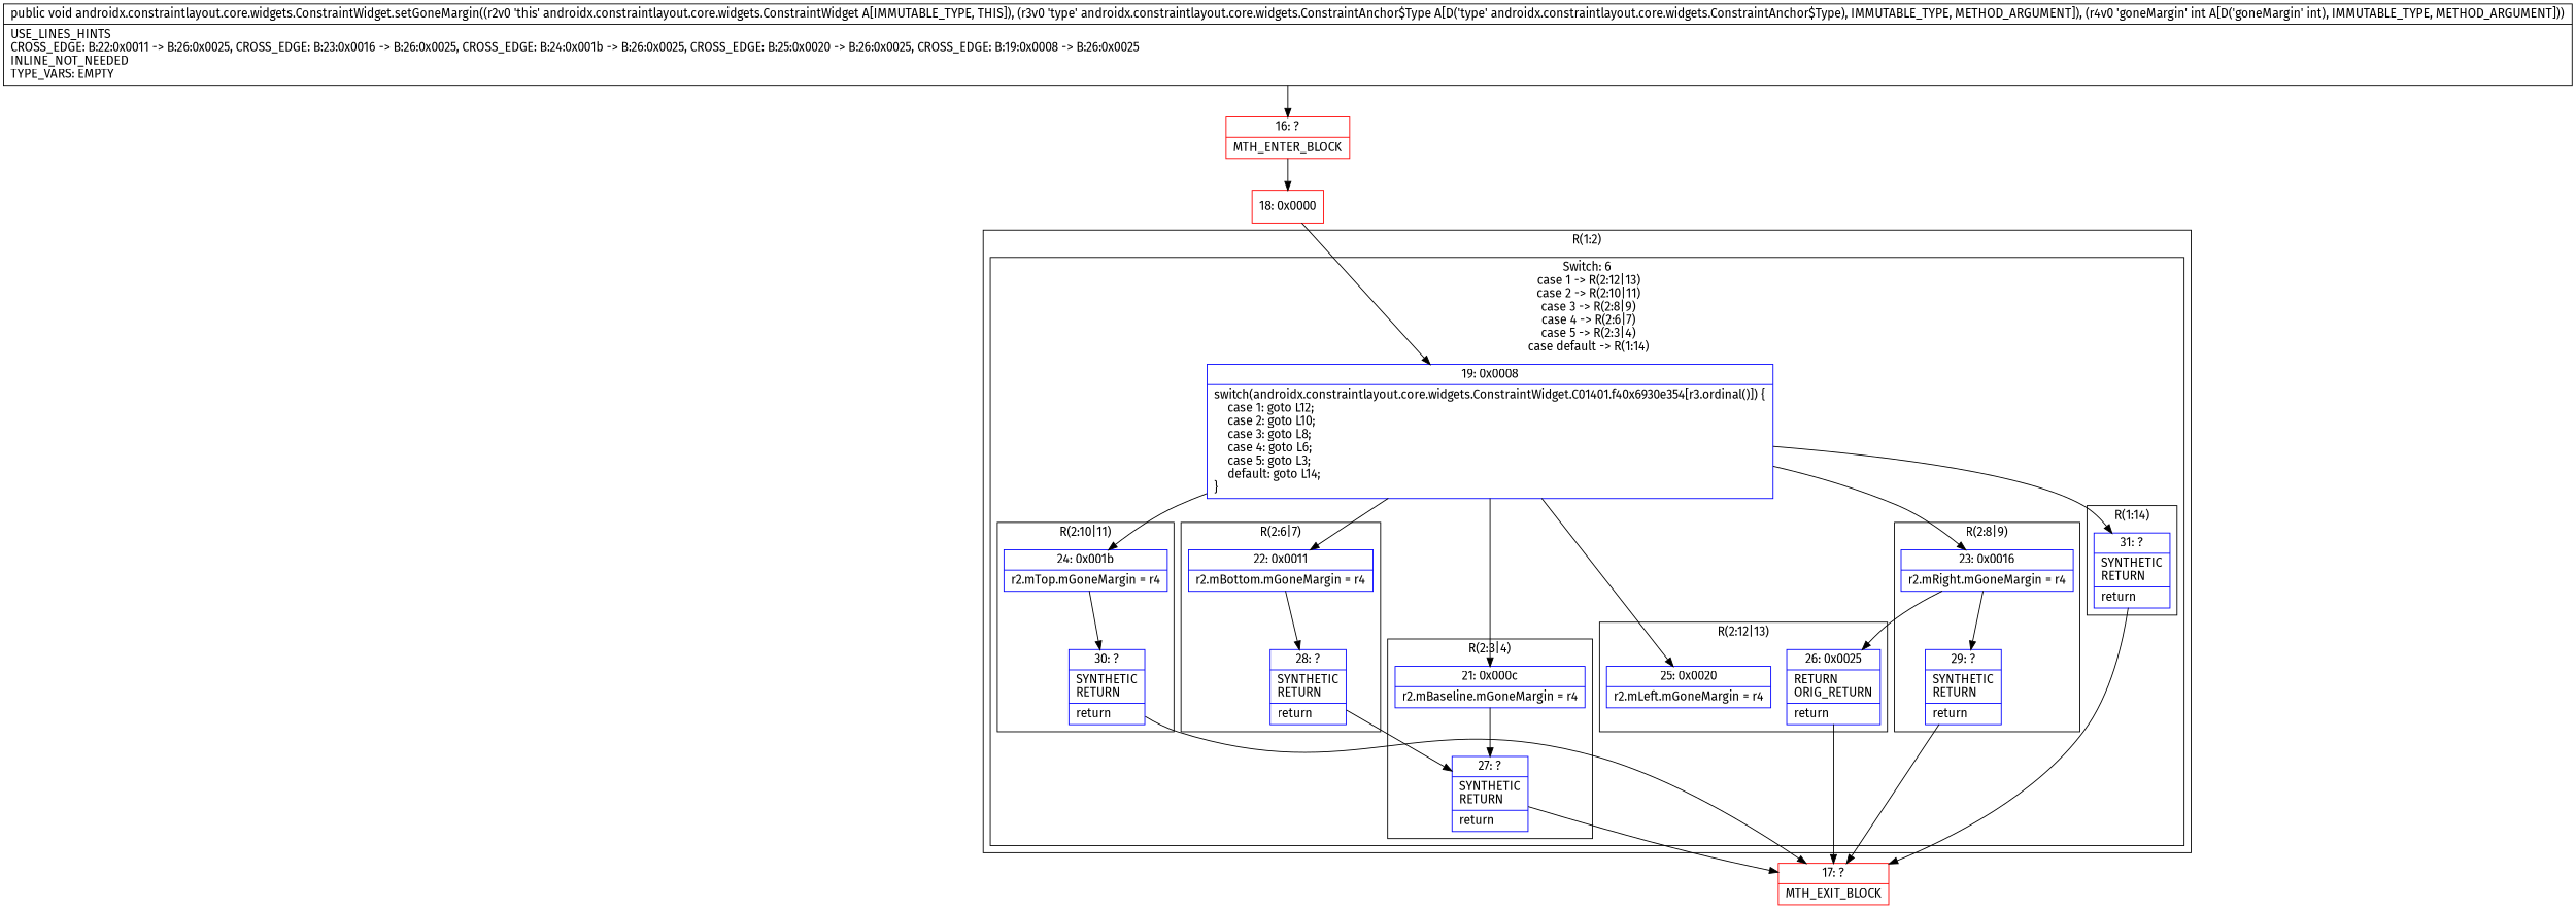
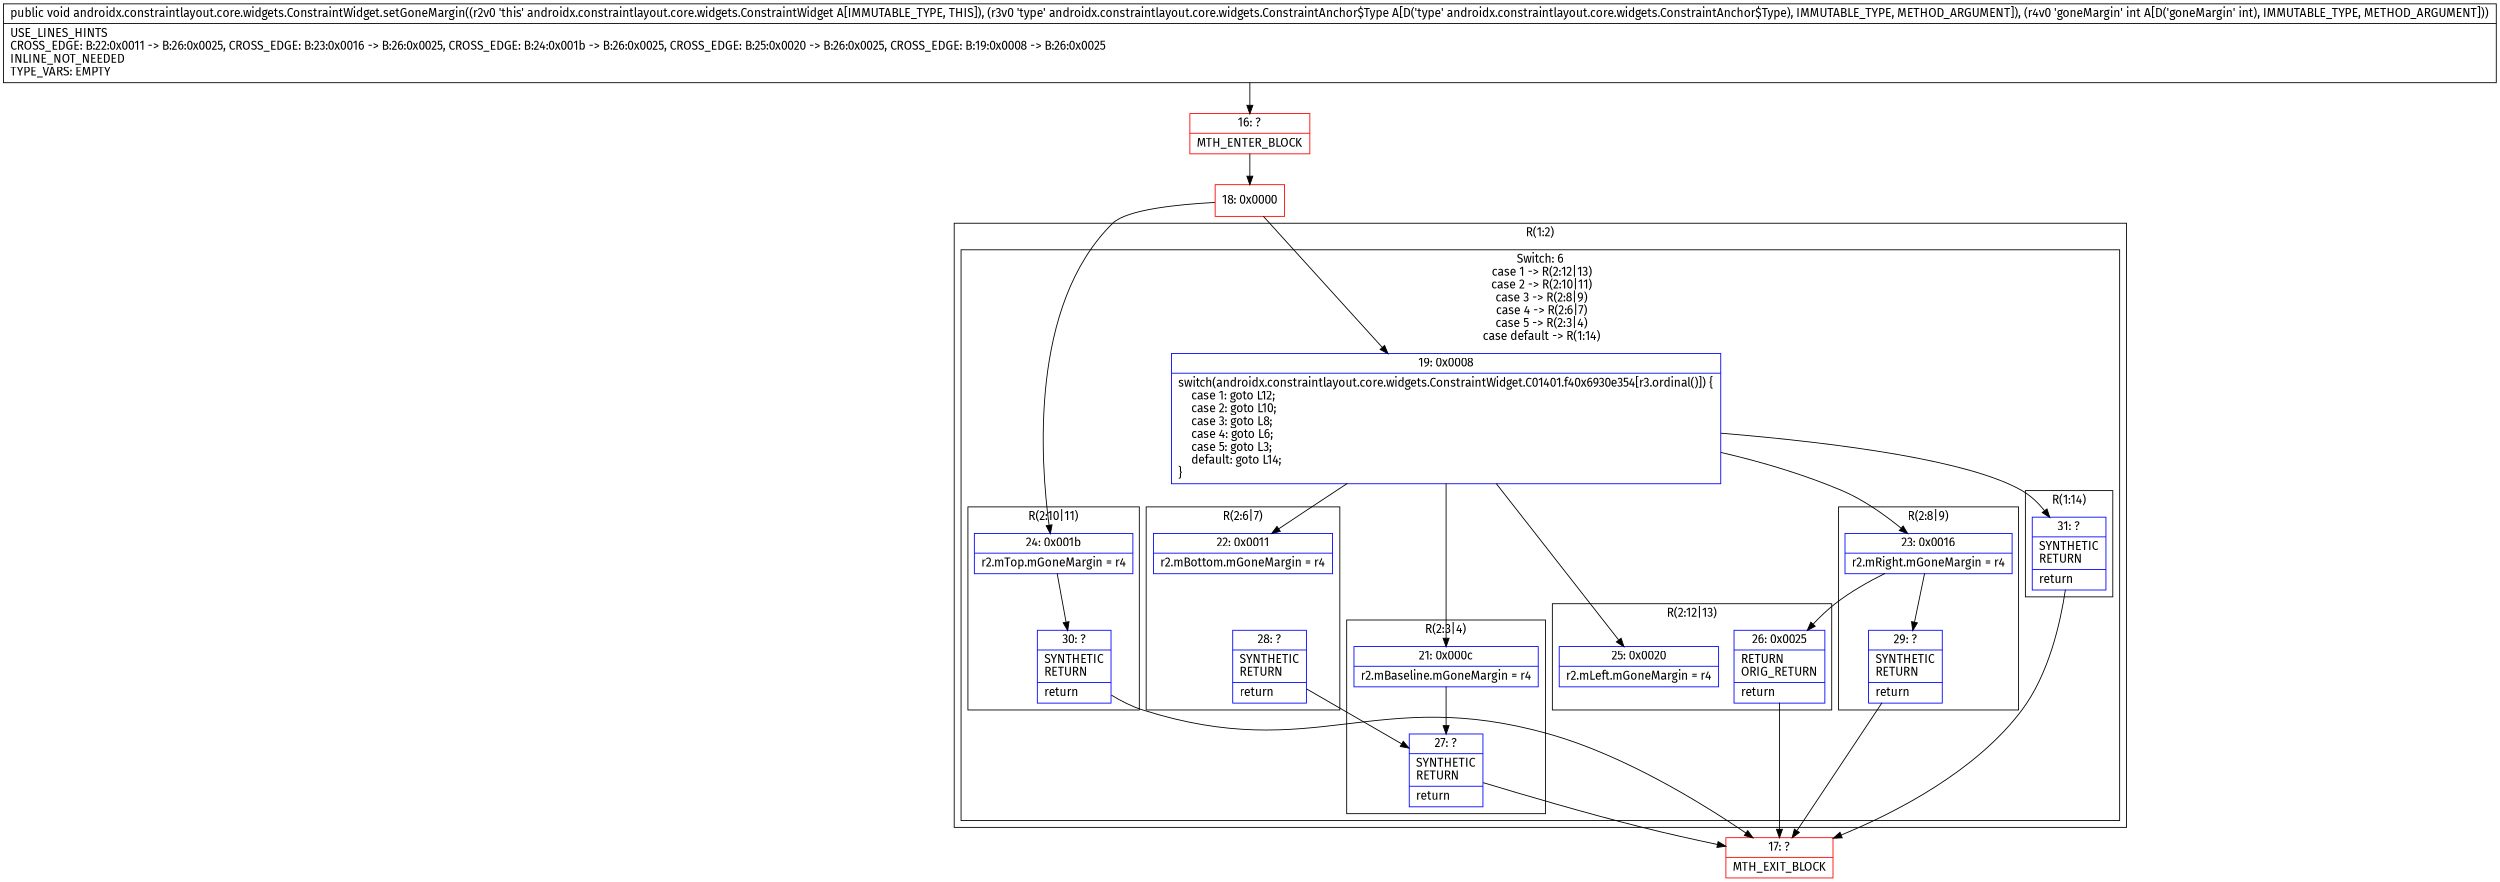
  digraph {
    fontname="Fira Sans"
    node [color=blue fontname="Fira Sans" shape=record]
    edge [fontname="Fira Sans"]
    n1 [label="{25\:\ 0x0020|r2.mLeft.mGoneMargin = r4\l}"]
    n2 [label="{26\:\ 0x0025|RETURN\lORIG_RETURN\l|return\l}"]
    n3 [label="{24\:\ 0x001b|r2.mTop.mGoneMargin = r4\l}"]
    n4 [label="{30\:\ ?|SYNTHETIC\lRETURN\l|return\l}"]
    n5 [label="{23\:\ 0x0016|r2.mRight.mGoneMargin = r4\l}"]
    n6 [label="{29\:\ ?|SYNTHETIC\lRETURN\l|return\l}"]
    n7 [label="{22\:\ 0x0011|r2.mBottom.mGoneMargin = r4\l}"]
    n8 [label="{28\:\ ?|SYNTHETIC\lRETURN\l|return\l}"]
    n9 [label="{21\:\ 0x000c|r2.mBaseline.mGoneMargin = r4\l}"]
    n10 [label="{27\:\ ?|SYNTHETIC\lRETURN\l|return\l}"]
    n11 [label="{31\:\ ?|SYNTHETIC\lRETURN\l|return\l}"]
    n12 [label="{19\:\ 0x0008|switch(androidx.constraintlayout.core.widgets.ConstraintWidget.C01401.f40x6930e354[r3.ordinal()]) \{\l    case 1: goto L12;\l    case 2: goto L10;\l    case 3: goto L8;\l    case 4: goto L6;\l    case 5: goto L3;\l    default: goto L14;\l\}\l}"]
    n13 [color=red label="{17\:\ ?|MTH_EXIT_BLOCK\l}"]
    n14 [color=red label="{16\:\ ?|MTH_ENTER_BLOCK\l}"]
    n15 [color=red label="{18\:\ 0x0000}"]
    n16 [label="{public void androidx.constraintlayout.core.widgets.ConstraintWidget.setGoneMargin((r2v0 'this' androidx.constraintlayout.core.widgets.ConstraintWidget A[IMMUTABLE_TYPE, THIS]), (r3v0 'type' androidx.constraintlayout.core.widgets.ConstraintAnchor$Type A[D('type' androidx.constraintlayout.core.widgets.ConstraintAnchor$Type), IMMUTABLE_TYPE, METHOD_ARGUMENT]), (r4v0 'goneMargin' int A[D('goneMargin' int), IMMUTABLE_TYPE, METHOD_ARGUMENT]))  | USE_LINES_HINTS\lCROSS_EDGE: B:22:0x0011 \-\> B:26:0x0025, CROSS_EDGE: B:23:0x0016 \-\> B:26:0x0025, CROSS_EDGE: B:24:0x001b \-\> B:26:0x0025, CROSS_EDGE: B:25:0x0020 \-\> B:26:0x0025, CROSS_EDGE: B:19:0x0008 \-\> B:26:0x0025\lINLINE_NOT_NEEDED\lTYPE_VARS: EMPTY\l}" color=""]
    subgraph cluster_1 {
      label="R(1:2)"
      subgraph cluster_2 {
        label="Switch: 6\n case 1 -> R(2:12|13)\n case 2 -> R(2:10|11)\n case 3 -> R(2:8|9)\n case 4 -> R(2:6|7)\n case 5 -> R(2:3|4)\n case default -> R(1:14)"
        n12
        subgraph cluster_3 {
          label="R(2:12|13)"
          n1
          n2
        }
        subgraph cluster_4 {
          label="R(2:10|11)"
          n3
          n4
        }
        subgraph cluster_5 {
          label="R(2:8|9)"
          n5
          n6
        }
        subgraph cluster_6 {
          label="R(2:6|7)"
          n7
          n8
        }
        subgraph cluster_7 {
          label="R(2:3|4)"
          n9
          n10
        }
        subgraph cluster_8 {
          label="R(1:14)"
          n11
        }
      }
    }
    n2 -> n13
    n3 -> n4
    n4 -> n13
    n5 -> n2
    n5 -> n6
    n6 -> n13
-   n7 -> n8
    n8 -> n10
    n9 -> n10
    n10 -> n13
    n11 -> n13
    n12 -> n1
-   n12 -> n3
+   n15 -> n3
    n12 -> n5
    n12 -> n7
    n12 -> n9
    n12 -> n11
    n14 -> n15
    n15 -> n12
    n16 -> n14
  }
